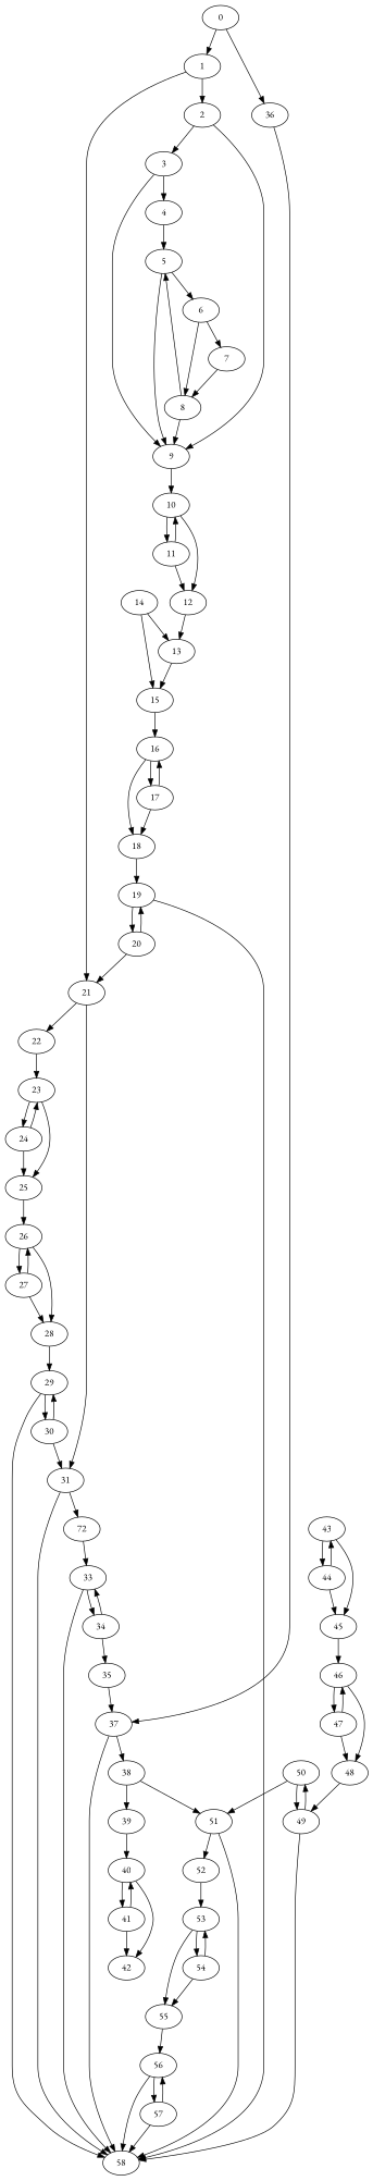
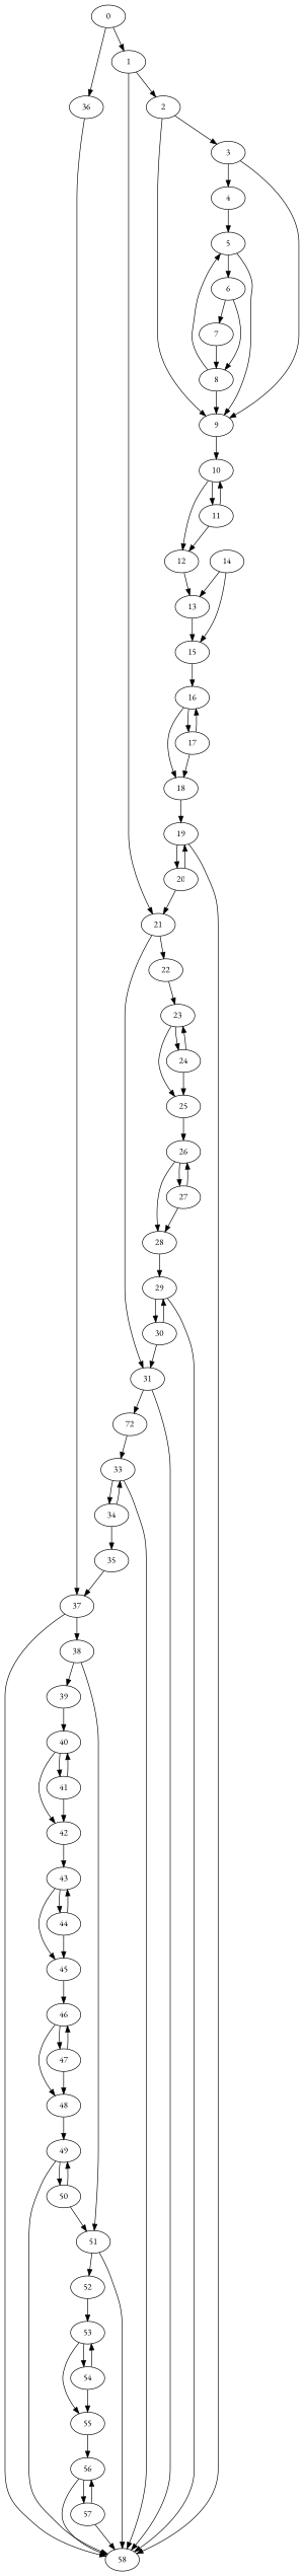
  digraph {
    fontname="EB Garamond"
    node [fontname="EB Garamond"]
    edge [fontname="EB Garamond"]
    0
    1
    36
    2
    21
    37
    3
    9
    22
    31
    4
    10
    5
    6
    7
    8
    11
    12
    13
    15
    14
    16
    17
    18
    19
    20
    58
    23
    n29 [label=72]
    24
    25
    26
    27
    28
    29
    30
    33
    34
    35
    38
    39
    51
    40
    52
    41
    42
    43
    44
    45
    46
    47
    48
    49
    50
    53
    54
    55
    56
    57
    0 -> 1
    0 -> 36
    1 -> 2
    1 -> 21
    36 -> 37
    2 -> 3
    2 -> 9
    21 -> 22
    21 -> 31
    37 -> 58
    37 -> 38
    3 -> 9
    3 -> 4
    9 -> 10
    22 -> 23
    31 -> 58
    31 -> n29
    4 -> 5
    10 -> 11
    10 -> 12
    5 -> 9
    5 -> 6
    6 -> 7
    6 -> 8
    7 -> 8
    8 -> 9
    8 -> 5
    11 -> 10
    11 -> 12
    12 -> 13
    13 -> 15
    15 -> 16
    14 -> 13
    14 -> 15
    16 -> 17
    16 -> 18
    17 -> 16
    17 -> 18
    18 -> 19
    19 -> 20
    19 -> 58
    20 -> 21
    20 -> 19
    23 -> 24
    23 -> 25
    n29 -> 33
    24 -> 23
    24 -> 25
    25 -> 26
    26 -> 27
    26 -> 28
    27 -> 26
    27 -> 28
    28 -> 29
    29 -> 58
    29 -> 30
    30 -> 31
    30 -> 29
    33 -> 58
    33 -> 34
    34 -> 33
    34 -> 35
    35 -> 37
    38 -> 39
    38 -> 51
    39 -> 40
    51 -> 58
    51 -> 52
    40 -> 41
    40 -> 42
    52 -> 53
    41 -> 40
    41 -> 42
+   42 -> 43
    43 -> 44
    43 -> 45
    44 -> 43
    44 -> 45
    45 -> 46
    46 -> 47
    46 -> 48
    47 -> 46
    47 -> 48
    48 -> 49
    49 -> 58
    49 -> 50
    50 -> 51
    50 -> 49
    53 -> 54
    53 -> 55
    54 -> 53
    54 -> 55
    55 -> 56
    56 -> 58
    56 -> 57
    57 -> 58
    57 -> 56
  }
